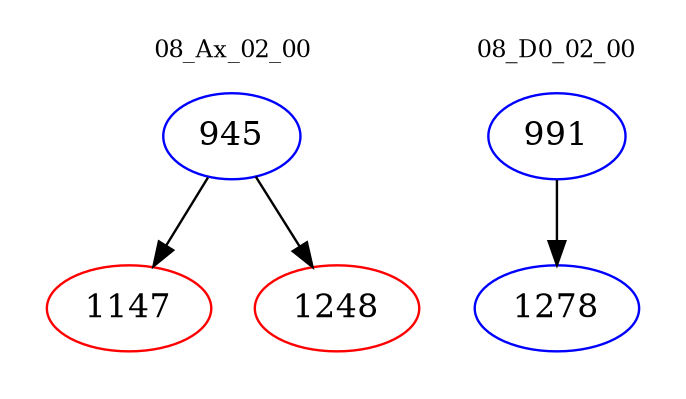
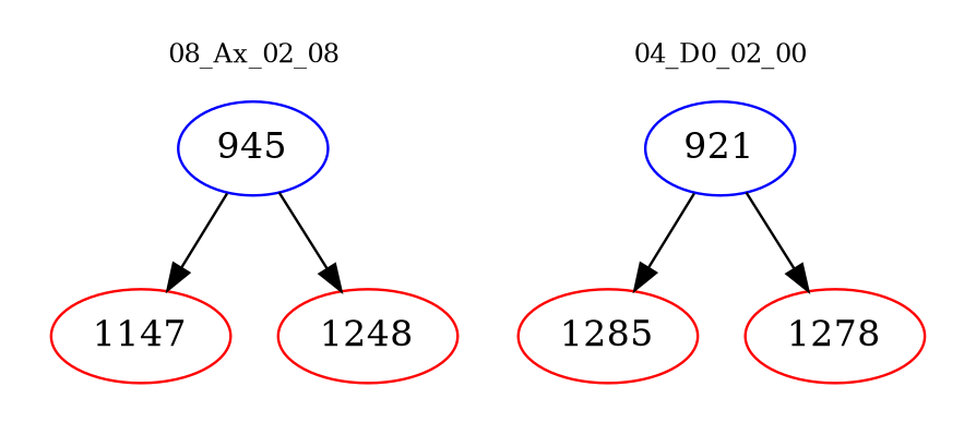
  digraph {
    node [color=red]
    edge [color=black]
    n1 [color=blue label=945]
    n2 [label=1147]
    n3 [label=1248]
-   n4 [color=blue label=991]
-   n6 [color=blue label=1278]
+   n4 [color=blue label=921]
+   n5 [label=1285]
+   n6 [label=1278]
    subgraph cluster_1 {
      color=white
      fontsize=10
-     label="08_Ax_02_00"
+     label="08_Ax_02_08"
      n1
      n2
      n3
    }
    subgraph cluster_2 {
      color=white
      fontsize=10
-     label="08_D0_02_00"
+     label="04_D0_02_00"
      n4
+     n5
      n6
    }
    n1 -> n2
    n1 -> n3
+   n4 -> n5
    n4 -> n6
  }
